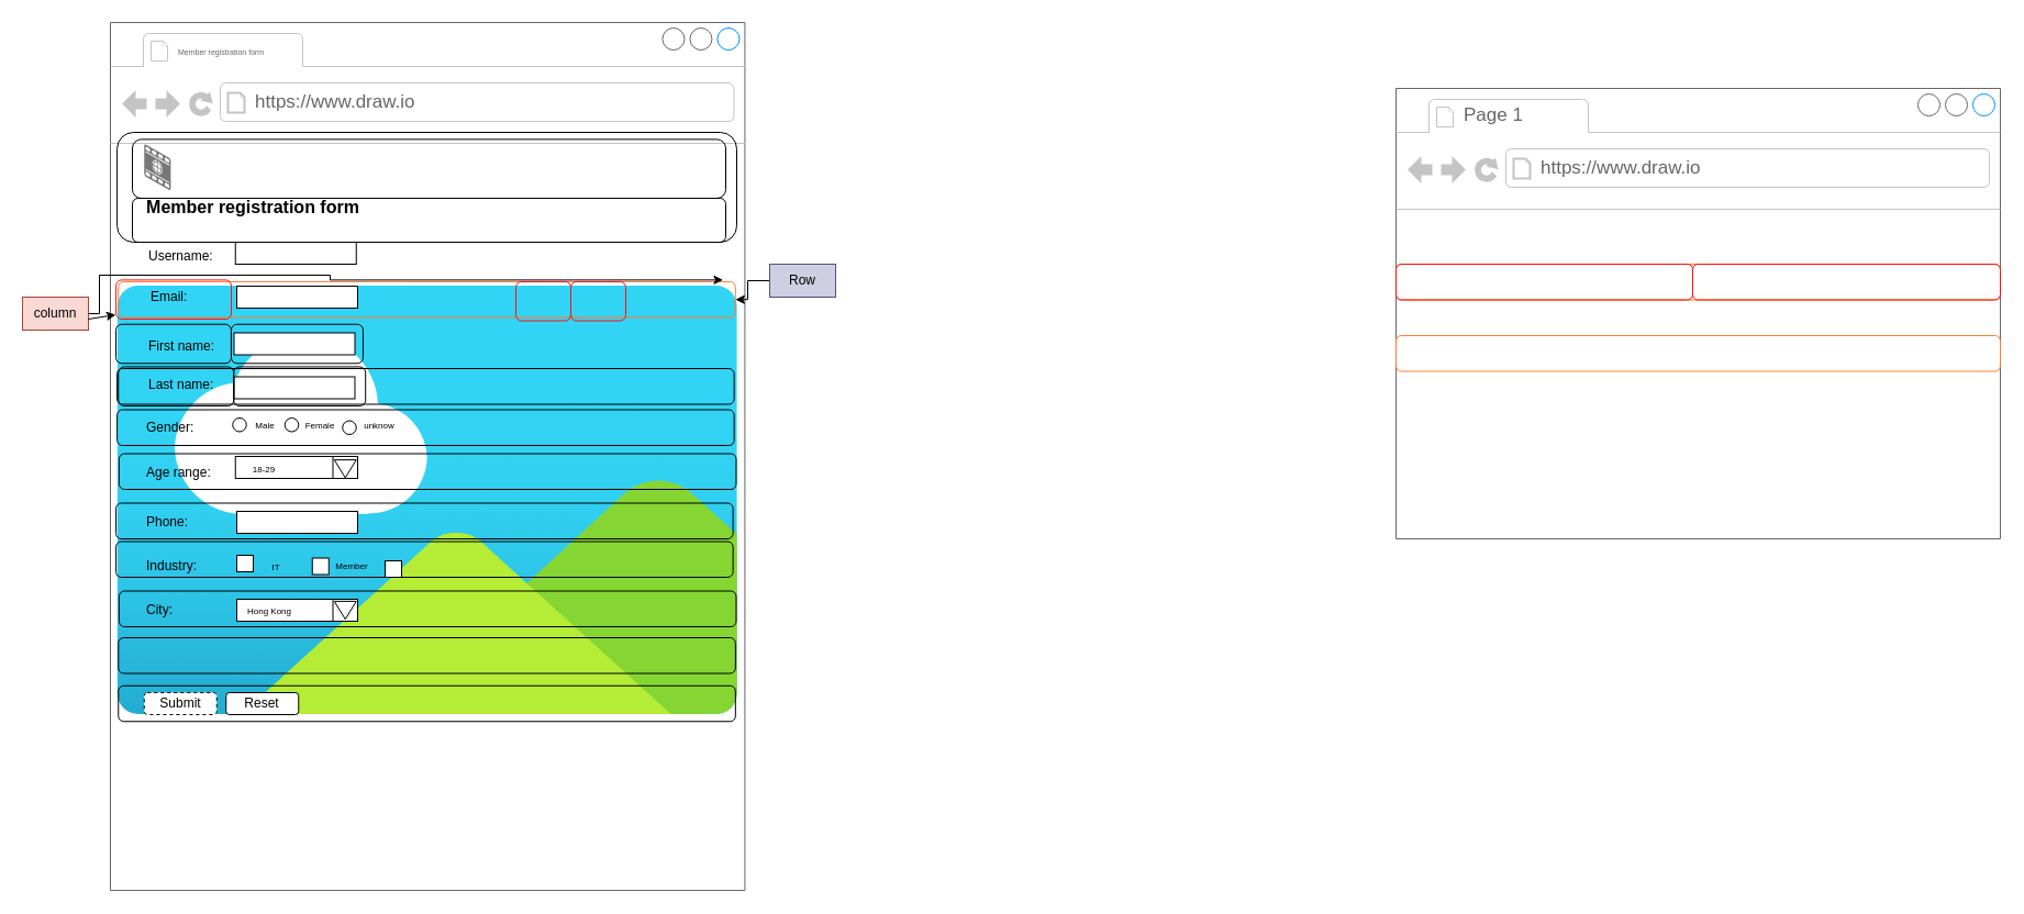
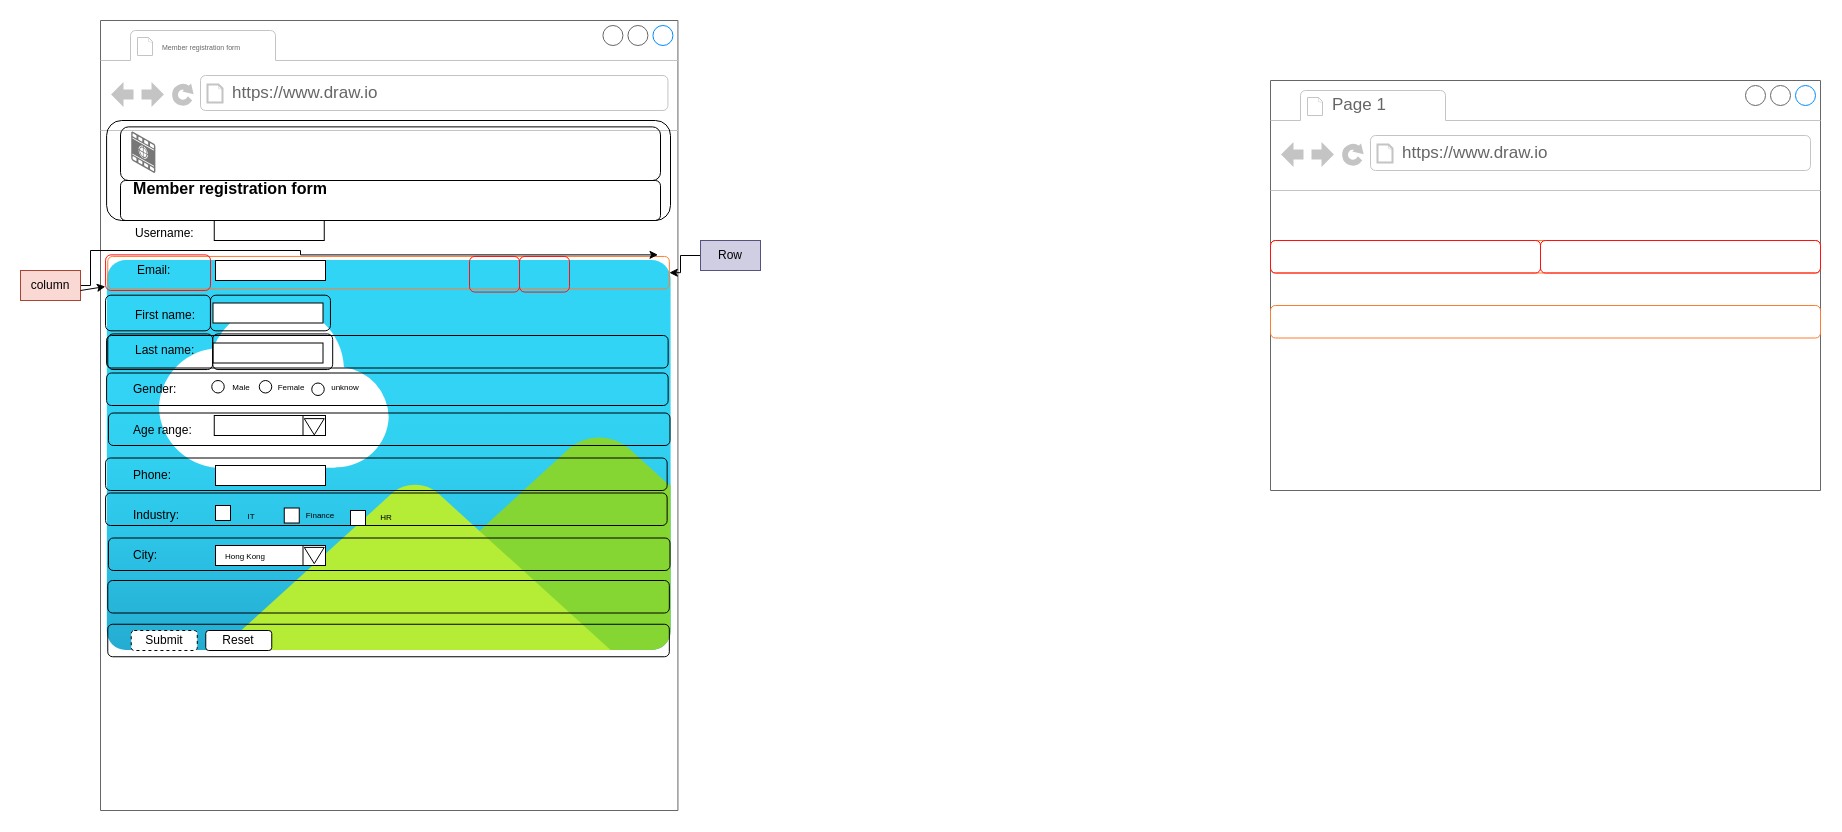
  <mxCell id="0" />
  <mxCell id="1" parent="0" />
  <mxCell id="2" value="" style="strokeWidth=1;shadow=0;dashed=0;align=center;html=1;shape=mxgraph.mockup.containers.browserWindow;rSize=0;strokeColor=#666666;strokeColor2=#008cff;strokeColor3=#c4c4c4;mainText=,;recursiveResize=0;" parent="1" vertex="1"><mxGeometry x="100" y="20" width="577.43" height="790" as="geometry" /></mxCell>
  <mxCell id="3" value="" style="image;aspect=fixed;html=1;points=[];align=center;fontSize=12;image=img/lib/azure2/general/Image.svg;" parent="2" vertex="1"><mxGeometry x="5.08" y="240" width="567.27" height="390" as="geometry" /></mxCell>
  <mxCell id="4" value="&lt;font style=&quot;font-size: 7px;&quot;&gt;Member registration form&lt;/font&gt;" style="strokeWidth=1;shadow=0;dashed=0;align=center;html=1;shape=mxgraph.mockup.containers.anchor;fontSize=17;fontColor=#666666;align=left;whiteSpace=wrap;" parent="2" vertex="1"><mxGeometry x="60" y="12" width="110" height="26" as="geometry" /></mxCell>
  <mxCell id="5" value="https://www.draw.io" style="strokeWidth=1;shadow=0;dashed=0;align=center;html=1;shape=mxgraph.mockup.containers.anchor;rSize=0;fontSize=17;fontColor=#666666;align=left;" parent="2" vertex="1"><mxGeometry x="130" y="60" width="250" height="26" as="geometry" /></mxCell>
  <mxCell id="6" value="&lt;font style=&quot;font-size: 16px;&quot;&gt;&lt;b&gt;Member registration form&lt;/b&gt;&lt;/font&gt;" style="text;html=1;align=center;verticalAlign=middle;whiteSpace=wrap;rounded=0;" parent="2" vertex="1"><mxGeometry x="20" y="152.5" width="220" height="30" as="geometry" /></mxCell>
  <mxCell id="7" value="" style="rounded=0;whiteSpace=wrap;html=1;" parent="2" vertex="1"><mxGeometry x="112.5" y="282.5" width="110" height="20" as="geometry" /></mxCell>
  <mxCell id="8" value="" style="rounded=0;whiteSpace=wrap;html=1;" parent="2" vertex="1"><mxGeometry x="112.5" y="322.5" width="110" height="20" as="geometry" /></mxCell>
  <mxCell id="9" value="First name:&amp;nbsp;" style="text;html=1;align=left;verticalAlign=middle;whiteSpace=wrap;rounded=0;" parent="2" vertex="1"><mxGeometry x="32.5" y="280" width="80" height="30" as="geometry" /></mxCell>
  <mxCell id="10" value="Last name:&amp;nbsp;" style="text;html=1;align=left;verticalAlign=middle;whiteSpace=wrap;rounded=0;" parent="2" vertex="1"><mxGeometry x="32.5" y="315" width="80" height="30" as="geometry" /></mxCell>
  <mxCell id="11" value="Gender:" style="text;html=1;align=left;verticalAlign=middle;whiteSpace=wrap;rounded=0;" parent="2" vertex="1"><mxGeometry x="31.25" y="353.75" width="80" height="30" as="geometry" /></mxCell>
  <mxCell id="12" value="" style="ellipse;whiteSpace=wrap;html=1;aspect=fixed;" parent="2" vertex="1"><mxGeometry x="111.25" y="360" width="12.5" height="12.5" as="geometry" /></mxCell>
  <mxCell id="13" value="" style="ellipse;whiteSpace=wrap;html=1;aspect=fixed;" parent="2" vertex="1"><mxGeometry x="158.75" y="360" width="12.5" height="12.5" as="geometry" /></mxCell>
  <mxCell id="14" value="" style="ellipse;whiteSpace=wrap;html=1;aspect=fixed;" parent="2" vertex="1"><mxGeometry x="211.25" y="362.5" width="12.5" height="12.5" as="geometry" /></mxCell>
  <mxCell id="15" value="&lt;font style=&quot;font-size: 8px;&quot;&gt;Male&lt;/font&gt;" style="text;html=1;align=center;verticalAlign=middle;whiteSpace=wrap;rounded=0;" parent="2" vertex="1"><mxGeometry x="121.25" y="357.5" width="40" height="17.5" as="geometry" /></mxCell>
  <mxCell id="16" value="&lt;font style=&quot;font-size: 8px;&quot;&gt;Female&lt;/font&gt;" style="text;html=1;align=center;verticalAlign=middle;whiteSpace=wrap;rounded=0;" parent="2" vertex="1"><mxGeometry x="171.25" y="357.5" width="40" height="17.5" as="geometry" /></mxCell>
  <mxCell id="17" value="&lt;font style=&quot;font-size: 8px;&quot;&gt;unknow&lt;/font&gt;" style="text;html=1;align=center;verticalAlign=middle;whiteSpace=wrap;rounded=0;" parent="2" vertex="1"><mxGeometry x="225" y="357.5" width="40" height="17.5" as="geometry" /></mxCell>
  <mxCell id="18" value="" style="rounded=0;whiteSpace=wrap;html=1;" parent="2" vertex="1"><mxGeometry x="113.75" y="395" width="111.25" height="20" as="geometry" /></mxCell>
  <mxCell id="19" value="Age range:" style="text;html=1;align=left;verticalAlign=middle;whiteSpace=wrap;rounded=0;" parent="2" vertex="1"><mxGeometry x="31.25" y="395" width="80" height="30" as="geometry" /></mxCell>
  <mxCell id="20" value="" style="rounded=0;whiteSpace=wrap;html=1;" parent="2" vertex="1"><mxGeometry x="202.5" y="395" width="22.5" height="20" as="geometry" /></mxCell>
  <mxCell id="21" value="" style="triangle;whiteSpace=wrap;html=1;rotation=90;" parent="2" vertex="1"><mxGeometry x="205.63" y="396.25" width="16.25" height="20" as="geometry" /></mxCell>
- <mxCell id="22" value="&lt;font style=&quot;font-size: 8px;&quot;&gt;18-29&lt;/font&gt;" style="text;html=1;align=center;verticalAlign=middle;whiteSpace=wrap;rounded=0;" parent="2" vertex="1"><mxGeometry x="120" y="397.5" width="40" height="17.5" as="geometry" /></mxCell>
  <mxCell id="23" value="" style="rounded=0;whiteSpace=wrap;html=1;" parent="2" vertex="1"><mxGeometry x="115" y="240" width="110" height="20" as="geometry" /></mxCell>
  <mxCell id="24" value="Email:&amp;nbsp;" style="text;html=1;align=left;verticalAlign=middle;whiteSpace=wrap;rounded=0;" parent="2" vertex="1"><mxGeometry x="35" y="235" width="80" height="30" as="geometry" /></mxCell>
  <mxCell id="25" value="" style="rounded=0;whiteSpace=wrap;html=1;" parent="2" vertex="1"><mxGeometry x="113.75" y="200" width="110" height="20" as="geometry" /></mxCell>
  <mxCell id="26" value="Username:&amp;nbsp;" style="text;html=1;align=left;verticalAlign=middle;whiteSpace=wrap;rounded=0;" parent="2" vertex="1"><mxGeometry x="32.5" y="197.5" width="80" height="30" as="geometry" /></mxCell>
  <mxCell id="27" value="" style="rounded=0;whiteSpace=wrap;html=1;" parent="2" vertex="1"><mxGeometry x="115" y="445" width="110" height="20" as="geometry" /></mxCell>
  <mxCell id="28" value="Phone:&amp;nbsp;" style="text;html=1;align=left;verticalAlign=middle;whiteSpace=wrap;rounded=0;" parent="2" vertex="1"><mxGeometry x="31.25" y="440" width="80" height="30" as="geometry" /></mxCell>
  <mxCell id="29" value="Submit" style="rounded=1;whiteSpace=wrap;html=1;dashed=1;" parent="2" vertex="1"><mxGeometry x="30.75" y="610" width="66" height="20" as="geometry" /></mxCell>
  <mxCell id="30" value="Industry:" style="text;html=1;align=left;verticalAlign=middle;whiteSpace=wrap;rounded=0;" parent="2" vertex="1"><mxGeometry x="31.25" y="480" width="80" height="30" as="geometry" /></mxCell>
  <mxCell id="31" value="" style="rounded=0;whiteSpace=wrap;html=1;" parent="2" vertex="1"><mxGeometry x="115" y="485" width="15" height="15" as="geometry" /></mxCell>
  <mxCell id="32" value="" style="rounded=0;whiteSpace=wrap;html=1;" parent="2" vertex="1"><mxGeometry x="183.75" y="487.5" width="15" height="15" as="geometry" /></mxCell>
  <mxCell id="33" value="&lt;font style=&quot;font-size: 8px;&quot;&gt;IT&lt;/font&gt;" style="text;html=1;align=center;verticalAlign=middle;whiteSpace=wrap;rounded=0;" parent="2" vertex="1"><mxGeometry x="131.25" y="486.25" width="40" height="17.5" as="geometry" /></mxCell>
- <mxCell id="34" value="&lt;font style=&quot;font-size: 8px;&quot;&gt;Member&lt;/font&gt;" style="text;html=1;align=center;verticalAlign=middle;whiteSpace=wrap;rounded=0;" parent="2" vertex="1"><mxGeometry x="200" y="485" width="40" height="17.5" as="geometry" /></mxCell>
+ <mxCell id="34" value="&lt;font style=&quot;font-size: 8px;&quot;&gt;Finance&lt;/font&gt;" style="text;html=1;align=center;verticalAlign=middle;whiteSpace=wrap;rounded=0;" parent="2" vertex="1"><mxGeometry x="200" y="485" width="40" height="17.5" as="geometry" /></mxCell>
  <mxCell id="35" value="Reset" style="rounded=1;whiteSpace=wrap;html=1;" parent="2" vertex="1"><mxGeometry x="105.25" y="610" width="66" height="20" as="geometry" /></mxCell>
  <mxCell id="36" value="" style="rounded=0;whiteSpace=wrap;html=1;" parent="2" vertex="1"><mxGeometry x="250" y="490" width="15" height="15" as="geometry" /></mxCell>
+ <mxCell id="37" value="&lt;font style=&quot;font-size: 8px;&quot;&gt;HR&lt;/font&gt;" style="text;html=1;align=center;verticalAlign=middle;whiteSpace=wrap;rounded=0;" parent="2" vertex="1"><mxGeometry x="266.25" y="487.5" width="40" height="17.5" as="geometry" /></mxCell>
  <mxCell id="38" value="" style="rounded=0;whiteSpace=wrap;html=1;" parent="2" vertex="1"><mxGeometry x="115" y="525" width="110" height="20" as="geometry" /></mxCell>
  <mxCell id="39" value="City:&amp;nbsp;" style="text;html=1;align=left;verticalAlign=middle;whiteSpace=wrap;rounded=0;" parent="2" vertex="1"><mxGeometry x="31.25" y="520" width="80" height="30" as="geometry" /></mxCell>
  <mxCell id="40" value="" style="rounded=0;whiteSpace=wrap;html=1;" parent="2" vertex="1"><mxGeometry x="202.5" y="525" width="22.5" height="20" as="geometry" /></mxCell>
  <mxCell id="41" value="" style="triangle;whiteSpace=wrap;html=1;rotation=90;" parent="2" vertex="1"><mxGeometry x="205.63" y="525" width="16.25" height="20" as="geometry" /></mxCell>
  <mxCell id="42" value="&lt;font style=&quot;font-size: 8px;&quot;&gt;Hong Kong&lt;/font&gt;" style="text;html=1;align=center;verticalAlign=middle;whiteSpace=wrap;rounded=0;" parent="2" vertex="1"><mxGeometry x="120" y="526.25" width="50" height="17.5" as="geometry" /></mxCell>
  <mxCell id="43" value="" style="verticalLabelPosition=bottom;html=1;verticalAlign=top;strokeWidth=1;align=center;outlineConnect=0;dashed=0;outlineConnect=0;shape=mxgraph.aws3d.image;strokeColor=none;fillColor=#777777;aspect=fixed;" parent="2" vertex="1"><mxGeometry x="30.75" y="111" width="24.13" height="41.5" as="geometry" /></mxCell>
  <mxCell id="44" value="" style="rounded=1;whiteSpace=wrap;html=1;fillColor=none;" parent="2" vertex="1"><mxGeometry x="6.1" y="100" width="563.9" height="100" as="geometry" /></mxCell>
  <mxCell id="45" value="" style="rounded=1;whiteSpace=wrap;html=1;fillColor=none;" parent="2" vertex="1"><mxGeometry x="20" y="106.38" width="540" height="53.62" as="geometry" /></mxCell>
  <mxCell id="46" value="" style="rounded=1;whiteSpace=wrap;html=1;fillColor=none;arcSize=13;" parent="2" vertex="1"><mxGeometry x="20" y="160" width="540" height="40" as="geometry" /></mxCell>
  <mxCell id="47" value="" style="rounded=1;whiteSpace=wrap;html=1;fillColor=none;strokeColor=#FF7C30;" parent="2" vertex="1"><mxGeometry x="7.28" y="235.94" width="561.55" height="32.5" as="geometry" /></mxCell>
  <mxCell id="48" value="" style="rounded=1;whiteSpace=wrap;html=1;fillColor=none;" parent="2" vertex="1"><mxGeometry x="6.1" y="315" width="561.55" height="32.5" as="geometry" /></mxCell>
  <mxCell id="49" value="" style="rounded=1;whiteSpace=wrap;html=1;fillColor=none;" parent="2" vertex="1"><mxGeometry x="6.1" y="352.5" width="561.55" height="32.5" as="geometry" /></mxCell>
  <mxCell id="50" value="" style="rounded=1;whiteSpace=wrap;html=1;fillColor=none;" parent="2" vertex="1"><mxGeometry x="7.94" y="392.5" width="561.55" height="32.5" as="geometry" /></mxCell>
  <mxCell id="51" value="" style="rounded=1;whiteSpace=wrap;html=1;fillColor=none;" parent="2" vertex="1"><mxGeometry x="5.08" y="437.5" width="561.55" height="32.5" as="geometry" /></mxCell>
  <mxCell id="52" value="" style="rounded=1;whiteSpace=wrap;html=1;fillColor=none;" parent="2" vertex="1"><mxGeometry x="5.08" y="472.5" width="561.55" height="32.5" as="geometry" /></mxCell>
  <mxCell id="53" value="" style="rounded=1;whiteSpace=wrap;html=1;fillColor=none;" parent="2" vertex="1"><mxGeometry x="7.94" y="517.5" width="561.55" height="32.5" as="geometry" /></mxCell>
  <mxCell id="54" value="" style="rounded=1;whiteSpace=wrap;html=1;fillColor=none;" parent="2" vertex="1"><mxGeometry x="7.28" y="560" width="561.55" height="32.5" as="geometry" /></mxCell>
  <mxCell id="55" value="" style="rounded=1;whiteSpace=wrap;html=1;fillColor=none;" parent="2" vertex="1"><mxGeometry x="7.28" y="603.75" width="561.55" height="32.5" as="geometry" /></mxCell>
  <mxCell id="56" value="" style="rounded=1;whiteSpace=wrap;html=1;fillColor=none;strokeColor=#FF1414;" parent="2" vertex="1"><mxGeometry x="5.08" y="234.37" width="104.92" height="35.63" as="geometry" /></mxCell>
  <mxCell id="57" value="" style="rounded=1;whiteSpace=wrap;html=1;fillColor=none;" parent="2" vertex="1"><mxGeometry x="5.04" y="274.69" width="104.92" height="35.63" as="geometry" /></mxCell>
  <mxCell id="58" value="" style="rounded=1;whiteSpace=wrap;html=1;fillColor=none;" parent="2" vertex="1"><mxGeometry x="109.96" y="274.69" width="120" height="35.63" as="geometry" /></mxCell>
  <mxCell id="59" value="" style="rounded=1;whiteSpace=wrap;html=1;fillColor=none;" parent="2" vertex="1"><mxGeometry x="7.28" y="313.43" width="104.92" height="35.63" as="geometry" /></mxCell>
  <mxCell id="60" value="" style="rounded=1;whiteSpace=wrap;html=1;fillColor=none;" parent="2" vertex="1"><mxGeometry x="112.2" y="313.43" width="120" height="35.63" as="geometry" /></mxCell>
  <mxCell id="61" value="" style="rounded=1;whiteSpace=wrap;html=1;fillColor=none;strokeColor=#FF0F0F;" parent="2" vertex="1"><mxGeometry x="419" y="235.94" width="50" height="35.63" as="geometry" /></mxCell>
  <mxCell id="62" value="" style="rounded=1;whiteSpace=wrap;html=1;fillColor=none;strokeColor=#FF0F0F;" parent="2" vertex="1"><mxGeometry x="369" y="235.94" width="50" height="35.63" as="geometry" /></mxCell>
  <mxCell id="63" value="" style="strokeWidth=1;shadow=0;dashed=0;align=center;html=1;shape=mxgraph.mockup.containers.browserWindow;rSize=0;strokeColor=#666666;strokeColor2=#008cff;strokeColor3=#c4c4c4;mainText=,;recursiveResize=0;" parent="1" vertex="1"><mxGeometry x="1270" y="80" width="550" height="410" as="geometry" /></mxCell>
  <mxCell id="64" value="Page 1" style="strokeWidth=1;shadow=0;dashed=0;align=center;html=1;shape=mxgraph.mockup.containers.anchor;fontSize=17;fontColor=#666666;align=left;whiteSpace=wrap;" parent="63" vertex="1"><mxGeometry x="60" y="12" width="110" height="26" as="geometry" /></mxCell>
  <mxCell id="65" value="https://www.draw.io" style="strokeWidth=1;shadow=0;dashed=0;align=center;html=1;shape=mxgraph.mockup.containers.anchor;rSize=0;fontSize=17;fontColor=#666666;align=left;" parent="63" vertex="1"><mxGeometry x="130" y="60" width="250" height="26" as="geometry" /></mxCell>
  <mxCell id="66" value="" style="rounded=1;whiteSpace=wrap;html=1;fillColor=none;strokeColor=#FF7C30;" parent="63" vertex="1"><mxGeometry y="160" width="550" height="32.5" as="geometry" /></mxCell>
  <mxCell id="67" value="" style="rounded=1;whiteSpace=wrap;html=1;fillColor=none;strokeColor=#FF7C30;" parent="63" vertex="1"><mxGeometry y="225" width="550" height="32.5" as="geometry" /></mxCell>
  <mxCell id="68" value="" style="rounded=1;whiteSpace=wrap;html=1;fillColor=none;strokeColor=#FF0F0F;" parent="63" vertex="1"><mxGeometry y="160" width="270" height="32.5" as="geometry" /></mxCell>
  <mxCell id="69" value="" style="rounded=1;whiteSpace=wrap;html=1;fillColor=none;strokeColor=#FF0F0F;" parent="63" vertex="1"><mxGeometry x="270" y="160" width="280" height="32.5" as="geometry" /></mxCell>
  <mxCell id="70" style="edgeStyle=orthogonalEdgeStyle;rounded=0;orthogonalLoop=1;jettySize=auto;html=1;" parent="1" source="71" target="47" edge="1"><mxGeometry relative="1" as="geometry" /></mxCell>
  <mxCell id="71" value="Row" style="text;html=1;align=center;verticalAlign=middle;whiteSpace=wrap;rounded=0;fillColor=#d0cee2;strokeColor=#56517e;" parent="1" vertex="1"><mxGeometry x="700" y="240" width="60" height="30" as="geometry" /></mxCell>
  <mxCell id="72" style="edgeStyle=orthogonalEdgeStyle;rounded=0;orthogonalLoop=1;jettySize=auto;html=1;entryX=0.75;entryY=0;entryDx=0;entryDy=0;" parent="1" source="73" edge="1"><mxGeometry relative="1" as="geometry"><Array as="points"><mxPoint x="90" y="285" /><mxPoint x="90" y="250" /><mxPoint x="300" y="250" /></Array><mxPoint x="657.5" y="254.37" as="targetPoint" /></mxGeometry></mxCell>
  <mxCell id="73" value="column" style="text;html=1;align=center;verticalAlign=middle;whiteSpace=wrap;rounded=0;fillColor=#fad9d5;strokeColor=#ae4132;" parent="1" vertex="1"><mxGeometry x="20" y="270" width="60" height="30" as="geometry" /></mxCell>
  <mxCell id="74" value="" style="endArrow=classic;html=1;rounded=0;entryX=-0.002;entryY=0.888;entryDx=0;entryDy=0;entryPerimeter=0;" parent="1" target="56" edge="1"><mxGeometry width="50" height="50" relative="1" as="geometry"><mxPoint x="80" y="290" as="sourcePoint" /><mxPoint x="130" y="240" as="targetPoint" /></mxGeometry></mxCell>
